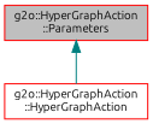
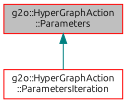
  digraph {
    fontname=Ubuntu
    node [color=red fontname=Ubuntu fontsize=10 shape=record style=filled]
    n1 [fillcolor=grey75 fontcolor=black height=0.2 label="g2o::HyperGraphAction\l::Parameters" width=0.4]
-   n2 [fillcolor=white height=0.2 label="g2o::HyperGraphAction\l::HyperGraphAction" width=0.4]
+   n2 [fillcolor=white height=0.2 label="g2o::HyperGraphAction\l::ParametersIteration" width=0.4]
    n1 -> n2 [color=teal dir=back fontname=Ubuntu fontsize=10 labelfontname=Helvetica labelfontsize=10 style=solid]
  }
